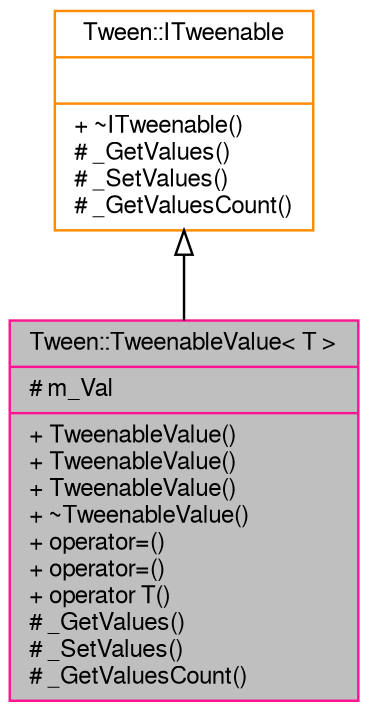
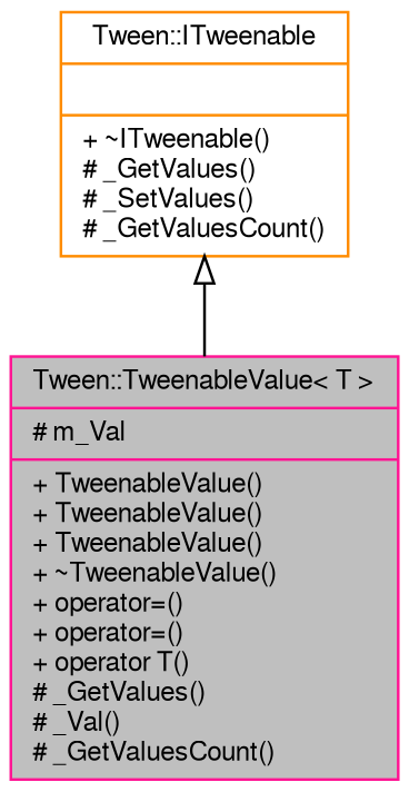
  digraph {
    node [fontname=FreeSans fontsize=10 shape=record]
-   n1 [color=deeppink fillcolor=grey75 fontcolor=black height=0.2 label="{Tween::TweenableValue\< T \>\n|# m_Val\l|+ TweenableValue()\l+ TweenableValue()\l+ TweenableValue()\l+ ~TweenableValue()\l+ operator=()\l+ operator=()\l+ operator T()\l# _GetValues()\l# _SetValues()\l# _GetValuesCount()\l}" style=filled width=0.4]
+   n1 [color=deeppink fillcolor=grey75 fontcolor=black height=0.2 label="{Tween::TweenableValue\< T \>\n|# m_Val\l|+ TweenableValue()\l+ TweenableValue()\l+ TweenableValue()\l+ ~TweenableValue()\l+ operator=()\l+ operator=()\l+ operator T()\l# _GetValues()\l# _Val()\l# _GetValuesCount()\l}" style=filled width=0.4]
    n2 [color=darkorange height=0.2 label="{Tween::ITweenable\n||+ ~ITweenable()\l# _GetValues()\l# _SetValues()\l# _GetValuesCount()\l}" width=0.4]
    n2 -> n1 [arrowtail=onormal color=black dir=back fontname=FreeSans fontsize=10 labelfontname=FreeSans labelfontsize=10 style=solid]
  }
